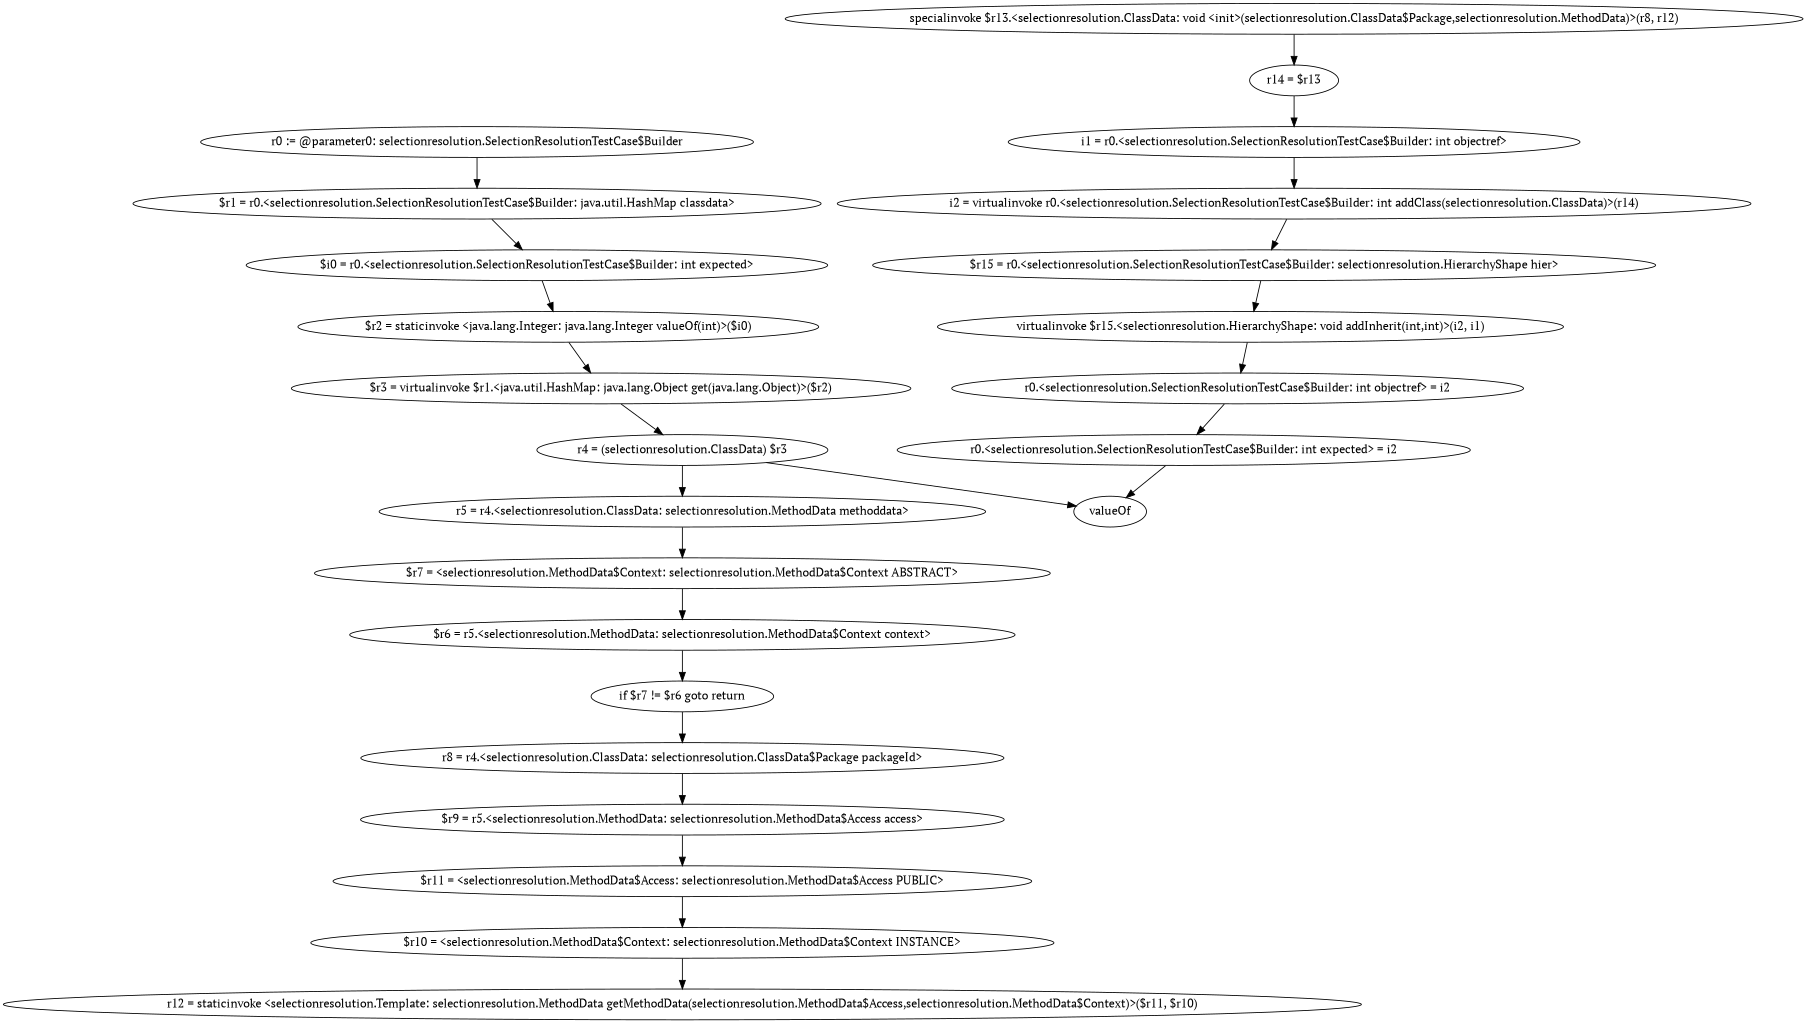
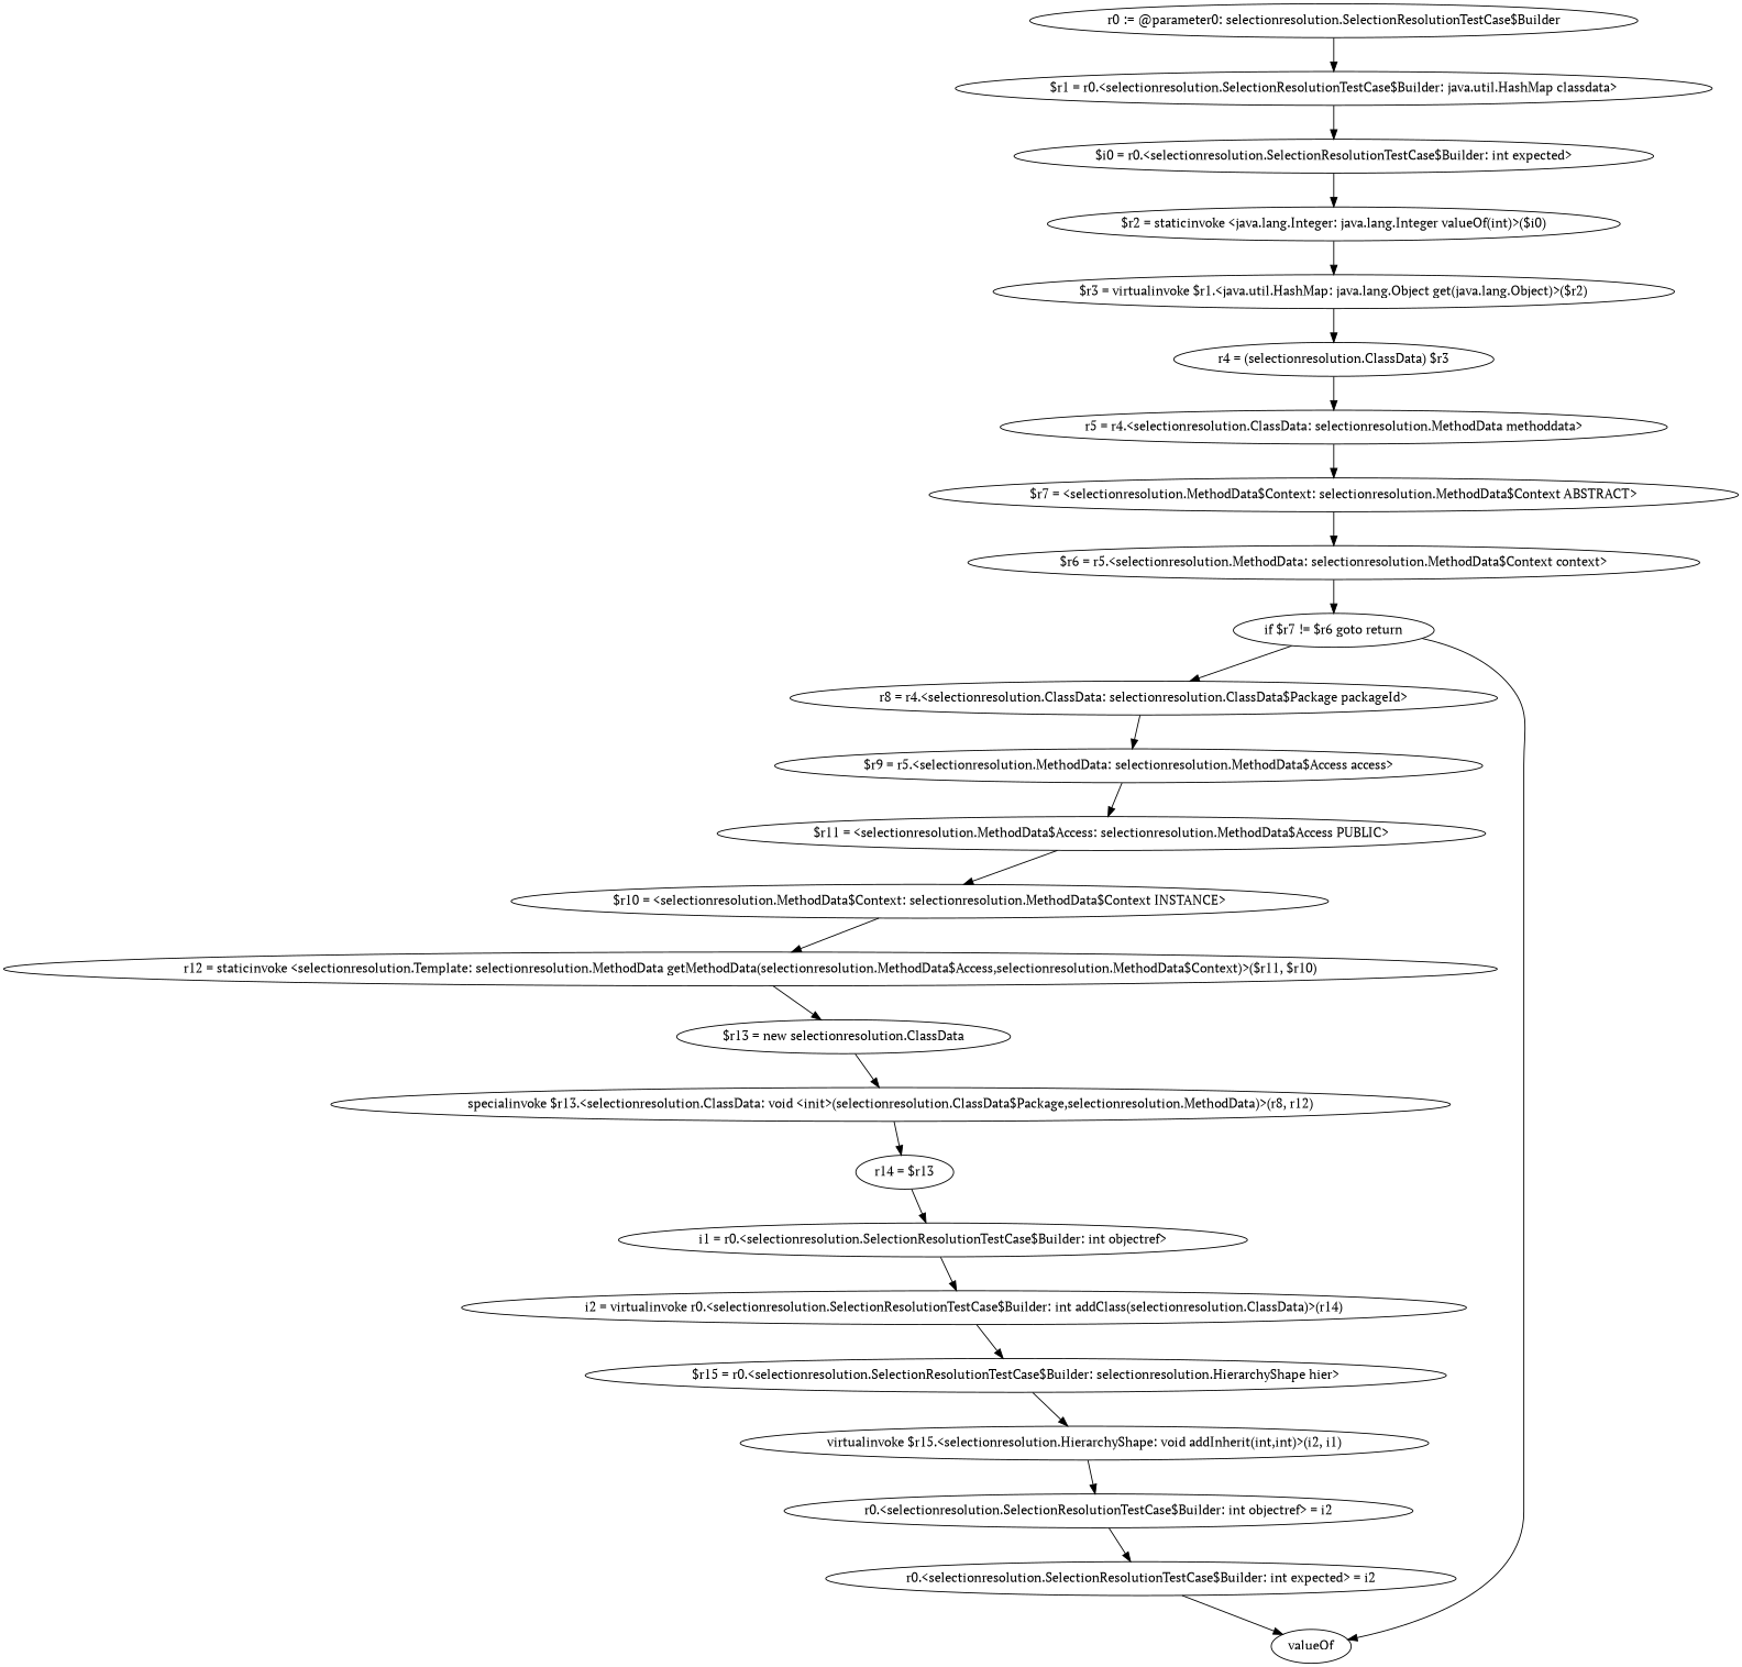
  digraph {
    fontname="PT Serif"
    node [fontname="PT Serif"]
    edge [fontname="PT Serif"]
    "r0 := @parameter0: selectionresolution.SelectionResolutionTestCase$Builder"
    "$r1 = r0.<selectionresolution.SelectionResolutionTestCase$Builder: java.util.HashMap classdata>"
    "$i0 = r0.<selectionresolution.SelectionResolutionTestCase$Builder: int expected>"
    "$r2 = staticinvoke <java.lang.Integer: java.lang.Integer valueOf(int)>($i0)"
    "$r3 = virtualinvoke $r1.<java.util.HashMap: java.lang.Object get(java.lang.Object)>($r2)"
    "r4 = (selectionresolution.ClassData) $r3"
    "r5 = r4.<selectionresolution.ClassData: selectionresolution.MethodData methoddata>"
    "$r7 = <selectionresolution.MethodData$Context: selectionresolution.MethodData$Context ABSTRACT>"
    "$r6 = r5.<selectionresolution.MethodData: selectionresolution.MethodData$Context context>"
    "if $r7 != $r6 goto return"
    "r8 = r4.<selectionresolution.ClassData: selectionresolution.ClassData$Package packageId>"
    n12 [label=valueOf]
    "$r9 = r5.<selectionresolution.MethodData: selectionresolution.MethodData$Access access>"
    "$r11 = <selectionresolution.MethodData$Access: selectionresolution.MethodData$Access PUBLIC>"
    "$r10 = <selectionresolution.MethodData$Context: selectionresolution.MethodData$Context INSTANCE>"
    "r12 = staticinvoke <selectionresolution.Template: selectionresolution.MethodData getMethodData(selectionresolution.MethodData$Access,selectionresolution.MethodData$Context)>($r11, $r10)"
+   "$r13 = new selectionresolution.ClassData"
    "specialinvoke $r13.<selectionresolution.ClassData: void <init>(selectionresolution.ClassData$Package,selectionresolution.MethodData)>(r8, r12)"
    "r14 = $r13"
    "i1 = r0.<selectionresolution.SelectionResolutionTestCase$Builder: int objectref>"
    "i2 = virtualinvoke r0.<selectionresolution.SelectionResolutionTestCase$Builder: int addClass(selectionresolution.ClassData)>(r14)"
    "$r15 = r0.<selectionresolution.SelectionResolutionTestCase$Builder: selectionresolution.HierarchyShape hier>"
    "virtualinvoke $r15.<selectionresolution.HierarchyShape: void addInherit(int,int)>(i2, i1)"
    "r0.<selectionresolution.SelectionResolutionTestCase$Builder: int objectref> = i2"
    "r0.<selectionresolution.SelectionResolutionTestCase$Builder: int expected> = i2"
    "r0 := @parameter0: selectionresolution.SelectionResolutionTestCase$Builder" -> "$r1 = r0.<selectionresolution.SelectionResolutionTestCase$Builder: java.util.HashMap classdata>"
    "$r1 = r0.<selectionresolution.SelectionResolutionTestCase$Builder: java.util.HashMap classdata>" -> "$i0 = r0.<selectionresolution.SelectionResolutionTestCase$Builder: int expected>"
    "$i0 = r0.<selectionresolution.SelectionResolutionTestCase$Builder: int expected>" -> "$r2 = staticinvoke <java.lang.Integer: java.lang.Integer valueOf(int)>($i0)"
    "$r2 = staticinvoke <java.lang.Integer: java.lang.Integer valueOf(int)>($i0)" -> "$r3 = virtualinvoke $r1.<java.util.HashMap: java.lang.Object get(java.lang.Object)>($r2)"
    "$r3 = virtualinvoke $r1.<java.util.HashMap: java.lang.Object get(java.lang.Object)>($r2)" -> "r4 = (selectionresolution.ClassData) $r3"
    "r4 = (selectionresolution.ClassData) $r3" -> "r5 = r4.<selectionresolution.ClassData: selectionresolution.MethodData methoddata>"
    "r5 = r4.<selectionresolution.ClassData: selectionresolution.MethodData methoddata>" -> "$r7 = <selectionresolution.MethodData$Context: selectionresolution.MethodData$Context ABSTRACT>"
    "$r7 = <selectionresolution.MethodData$Context: selectionresolution.MethodData$Context ABSTRACT>" -> "$r6 = r5.<selectionresolution.MethodData: selectionresolution.MethodData$Context context>"
    "$r6 = r5.<selectionresolution.MethodData: selectionresolution.MethodData$Context context>" -> "if $r7 != $r6 goto return"
    "if $r7 != $r6 goto return" -> "r8 = r4.<selectionresolution.ClassData: selectionresolution.ClassData$Package packageId>"
-   "r4 = (selectionresolution.ClassData) $r3" -> n12
+   "if $r7 != $r6 goto return" -> n12
    "r8 = r4.<selectionresolution.ClassData: selectionresolution.ClassData$Package packageId>" -> "$r9 = r5.<selectionresolution.MethodData: selectionresolution.MethodData$Access access>"
    "$r9 = r5.<selectionresolution.MethodData: selectionresolution.MethodData$Access access>" -> "$r11 = <selectionresolution.MethodData$Access: selectionresolution.MethodData$Access PUBLIC>"
    "$r11 = <selectionresolution.MethodData$Access: selectionresolution.MethodData$Access PUBLIC>" -> "$r10 = <selectionresolution.MethodData$Context: selectionresolution.MethodData$Context INSTANCE>"
    "$r10 = <selectionresolution.MethodData$Context: selectionresolution.MethodData$Context INSTANCE>" -> "r12 = staticinvoke <selectionresolution.Template: selectionresolution.MethodData getMethodData(selectionresolution.MethodData$Access,selectionresolution.MethodData$Context)>($r11, $r10)"
+   "r12 = staticinvoke <selectionresolution.Template: selectionresolution.MethodData getMethodData(selectionresolution.MethodData$Access,selectionresolution.MethodData$Context)>($r11, $r10)" -> "$r13 = new selectionresolution.ClassData"
+   "$r13 = new selectionresolution.ClassData" -> "specialinvoke $r13.<selectionresolution.ClassData: void <init>(selectionresolution.ClassData$Package,selectionresolution.MethodData)>(r8, r12)"
    "specialinvoke $r13.<selectionresolution.ClassData: void <init>(selectionresolution.ClassData$Package,selectionresolution.MethodData)>(r8, r12)" -> "r14 = $r13"
    "r14 = $r13" -> "i1 = r0.<selectionresolution.SelectionResolutionTestCase$Builder: int objectref>"
    "i1 = r0.<selectionresolution.SelectionResolutionTestCase$Builder: int objectref>" -> "i2 = virtualinvoke r0.<selectionresolution.SelectionResolutionTestCase$Builder: int addClass(selectionresolution.ClassData)>(r14)"
    "i2 = virtualinvoke r0.<selectionresolution.SelectionResolutionTestCase$Builder: int addClass(selectionresolution.ClassData)>(r14)" -> "$r15 = r0.<selectionresolution.SelectionResolutionTestCase$Builder: selectionresolution.HierarchyShape hier>"
    "$r15 = r0.<selectionresolution.SelectionResolutionTestCase$Builder: selectionresolution.HierarchyShape hier>" -> "virtualinvoke $r15.<selectionresolution.HierarchyShape: void addInherit(int,int)>(i2, i1)"
    "virtualinvoke $r15.<selectionresolution.HierarchyShape: void addInherit(int,int)>(i2, i1)" -> "r0.<selectionresolution.SelectionResolutionTestCase$Builder: int objectref> = i2"
    "r0.<selectionresolution.SelectionResolutionTestCase$Builder: int objectref> = i2" -> "r0.<selectionresolution.SelectionResolutionTestCase$Builder: int expected> = i2"
    "r0.<selectionresolution.SelectionResolutionTestCase$Builder: int expected> = i2" -> n12
  }
